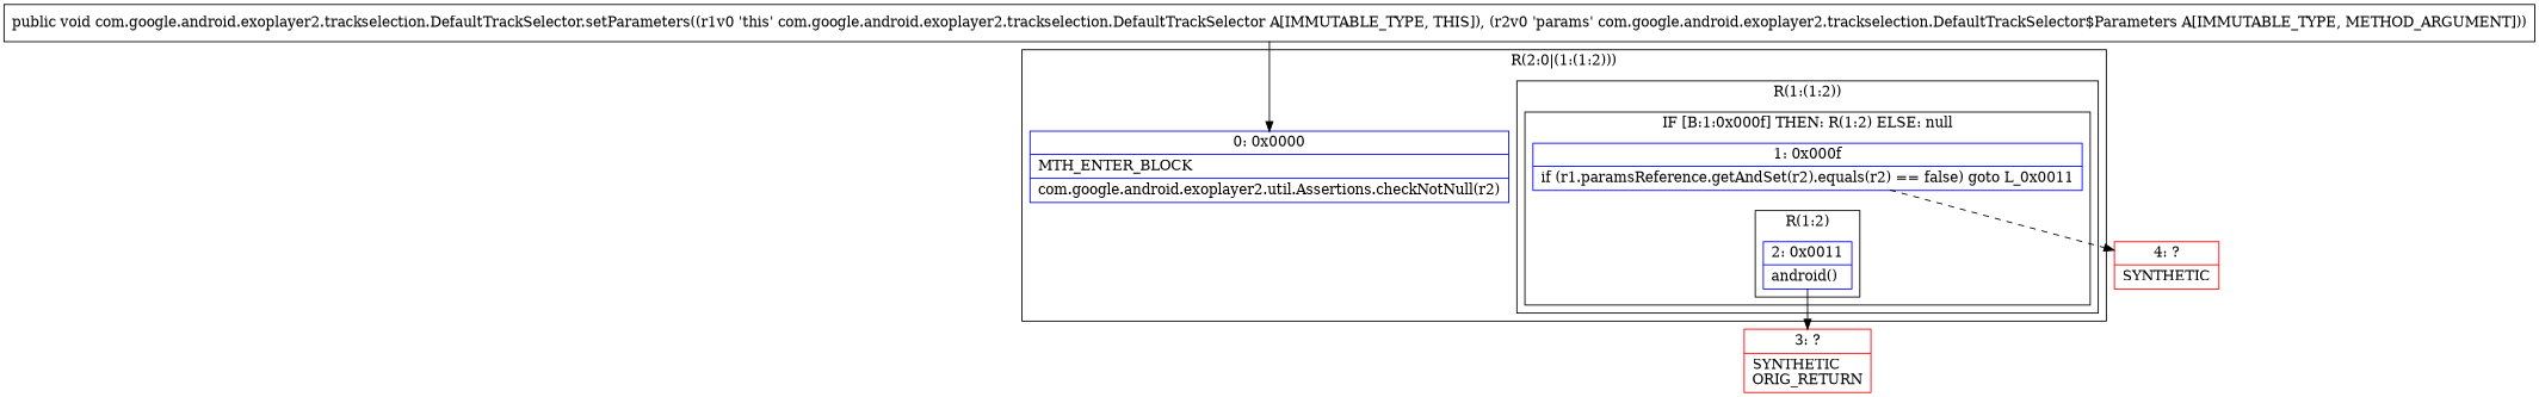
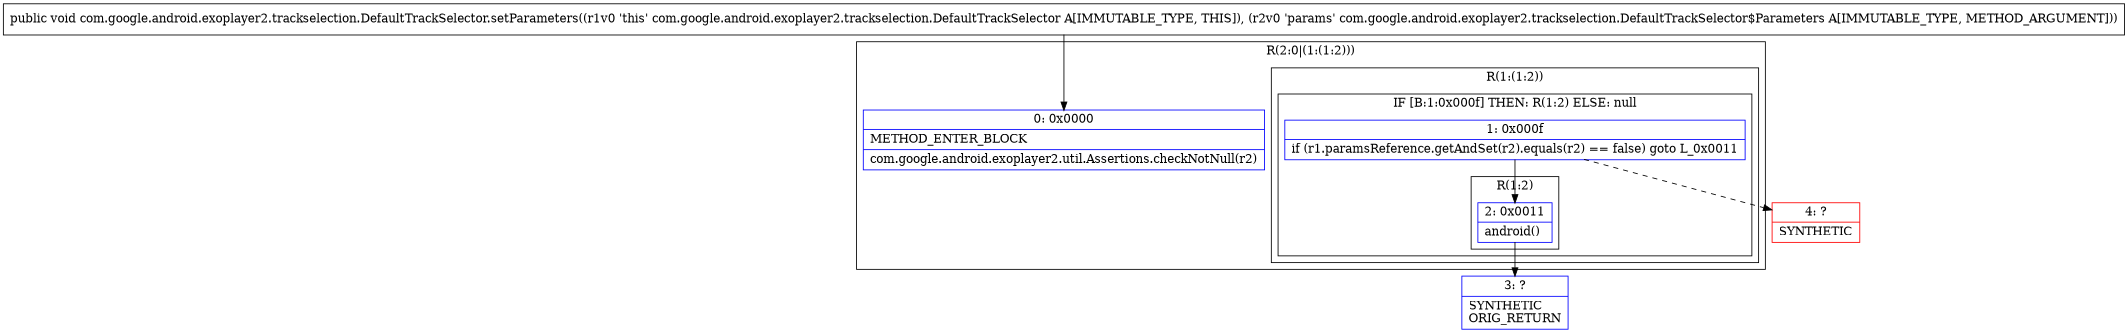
  digraph {
    node [color=blue shape=record]
    n1 [label="{2\:\ 0x0011|android()\l}"]
    n2 [label="{1\:\ 0x000f|if (r1.paramsReference.getAndSet(r2).equals(r2) == false) goto L_0x0011\l}"]
-   n3 [label="{0\:\ 0x0000|MTH_ENTER_BLOCK\l|com.google.android.exoplayer2.util.Assertions.checkNotNull(r2)\l}"]
-   n4 [color=red label="{3\:\ ?|SYNTHETIC\lORIG_RETURN\l}"]
+   n3 [label="{0\:\ 0x0000|METHOD_ENTER_BLOCK\l|com.google.android.exoplayer2.util.Assertions.checkNotNull(r2)\l}"]
+   n4 [label="{3\:\ ?|SYNTHETIC\lORIG_RETURN\l}"]
    n5 [color=red label="{4\:\ ?|SYNTHETIC\l}"]
    n6 [label="{public void com.google.android.exoplayer2.trackselection.DefaultTrackSelector.setParameters((r1v0 'this' com.google.android.exoplayer2.trackselection.DefaultTrackSelector A[IMMUTABLE_TYPE, THIS]), (r2v0 'params' com.google.android.exoplayer2.trackselection.DefaultTrackSelector$Parameters A[IMMUTABLE_TYPE, METHOD_ARGUMENT])) }" color=""]
    subgraph cluster_1 {
      label="R(2:0|(1:(1:2)))"
      n3
      subgraph cluster_2 {
        label="R(1:(1:2))"
        subgraph cluster_3 {
          label="IF [B:1:0x000f] THEN: R(1:2) ELSE: null"
          n2
          subgraph cluster_4 {
            label="R(1:2)"
            n1
          }
        }
      }
    }
    n1 -> n4
+   n2 -> n1
    n2 -> n5 [style=dashed]
    n6 -> n3
  }
